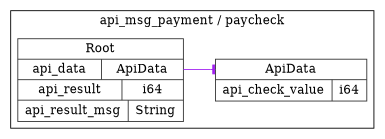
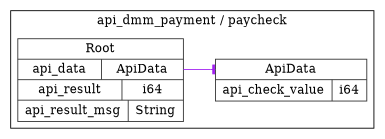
  digraph {
    rankdir=LR
    node [color=gray20 shape=record style=solid]
    n1 [label="<Root> Root  | { api_data | <api_data> ApiData } | { api_result | <api_result> i64 } | { api_result_msg | <api_result_msg> String }"]
    n2 [label="<ApiData> ApiData  | { api_check_value | <api_check_value> i64 }"]
    subgraph cluster_1 {
-     label="api_msg_payment / paycheck"
+     label="api_dmm_payment / paycheck"
      n1
      n2
    }
    n1 -> n2 [headport="ApiData:w" tailport="api_data:e" color=purple arrowhead=tee]
  }
